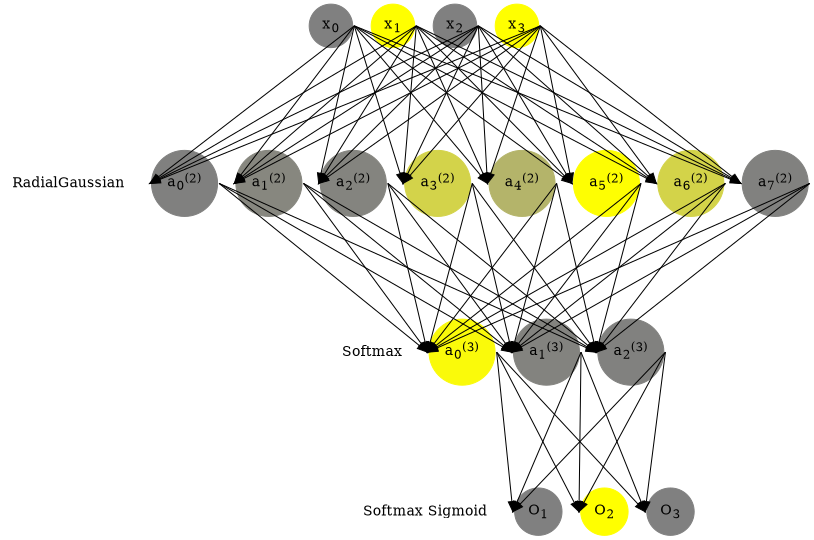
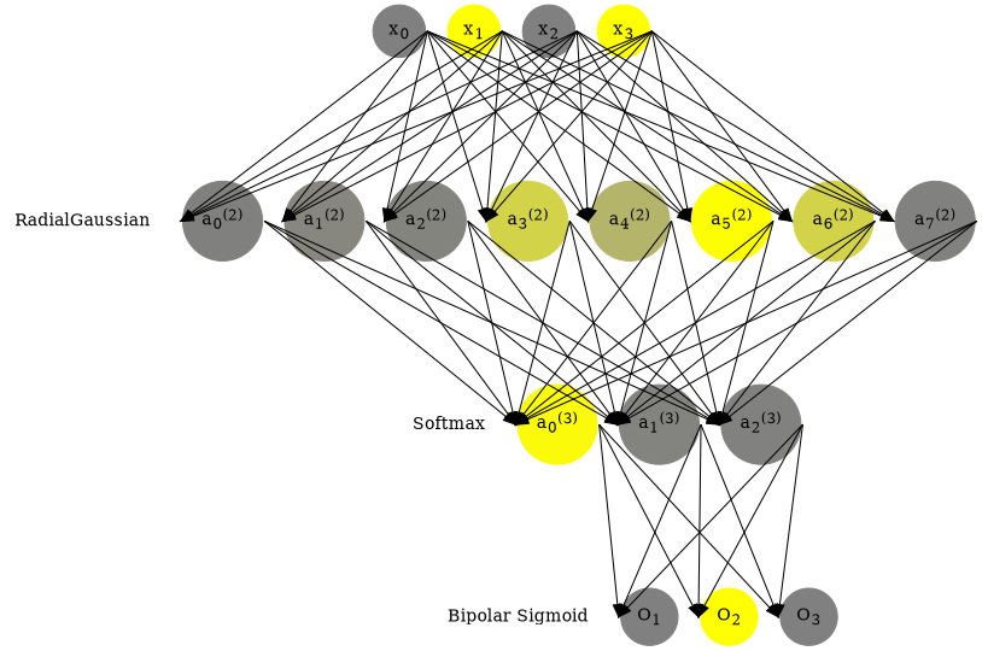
  digraph {
    rankdir=TB
    ranksep=1.4
    splines=false
    node [color="0.1667, 0.0, 0.5" fillcolor="0.1667, 0.0, 0.5" shape=circle style=filled]
    edge [headport=w style=solid tailport=e]
    n1 [label=<x<sub>0</sub>>]
    n2 [color="0.1667, 1.0, 1.0" fillcolor="0.1667, 1.0, 1.0" label=<x<sub>1</sub>>]
    n3 [label=<x<sub>2</sub>>]
    n4 [color="0.1667, 1.0, 1.0" fillcolor="0.1667, 1.0, 1.0" label=<x<sub>3</sub>>]
    n5 [color="0.1667, 0.001339, 0.500669" fillcolor="0.1667, 0.001339, 0.500669" label=<a<sub>0</sub><sup>(2)</sup>>]
    n6 [color="0.1667, 0.062245, 0.531122" fillcolor="0.1667, 0.062245, 0.531122" label=<a<sub>1</sub><sup>(2)</sup>>]
    n7 [color="0.1667, 0.032401, 0.516201" fillcolor="0.1667, 0.032401, 0.516201" label=<a<sub>2</sub><sup>(2)</sup>>]
    n8 [color="0.1667, 0.648899, 0.824450" fillcolor="0.1667, 0.648899, 0.824450" label=<a<sub>3</sub><sup>(2)</sup>>]
    n9 [color="0.1667, 0.412962, 0.706481" fillcolor="0.1667, 0.412962, 0.706481" label=<a<sub>4</sub><sup>(2)</sup>>]
    n10 [color="0.1667, 0.990325, 0.995162" fillcolor="0.1667, 0.990325, 0.995162" label=<a<sub>5</sub><sup>(2)</sup>>]
    n11 [color="0.1667, 0.652783, 0.826391" fillcolor="0.1667, 0.652783, 0.826391" label=<a<sub>6</sub><sup>(2)</sup>>]
    n12 [color="0.1667, 0.012815, 0.506407" fillcolor="0.1667, 0.012815, 0.506407" label=<a<sub>7</sub><sup>(2)</sup>>]
    n13 [color="0.1667, 0.957957, 0.978978" fillcolor="0.1667, 0.957957, 0.978978" label=<a<sub>0</sub><sup>(3)</sup>>]
    n14 [color="0.1667, 0.028983, 0.514491" fillcolor="0.1667, 0.028983, 0.514491" label=<a<sub>1</sub><sup>(3)</sup>>]
    n15 [color="0.1667, 0.013060, 0.506530" fillcolor="0.1667, 0.013060, 0.506530" label=<a<sub>2</sub><sup>(3)</sup>>]
    n16 [label=<O<sub>1</sub>>]
    n17 [color="0.1667, 1.0, 1.0" fillcolor="0.1667, 1.0, 1.0" label=<O<sub>2</sub>>]
    n18 [label=<O<sub>3</sub>>]
    n19 [label=RadialGaussian shape=plaintext color="" fillcolor="" style=""]
    n20 [label=Softmax shape=plaintext color="" fillcolor="" style=""]
-   n21 [label="Softmax Sigmoid" shape=plaintext color="" fillcolor="" style=""]
+   n21 [label="Bipolar Sigmoid" shape=plaintext color="" fillcolor="" style=""]
    subgraph sub_1 {
      n1
    }
    subgraph sub_2 {
      n2
    }
    subgraph sub_3 {
      n3
    }
    subgraph sub_4 {
      n4
    }
    subgraph sub_5 {
      n5
    }
    subgraph sub_6 {
      n6
    }
    subgraph sub_7 {
      n7
    }
    subgraph sub_8 {
      n8
    }
    subgraph sub_9 {
      n9
    }
    subgraph sub_10 {
      n10
    }
    subgraph sub_11 {
      n11
    }
    subgraph sub_12 {
      n12
    }
    subgraph sub_13 {
      n13
    }
    subgraph sub_14 {
      n14
    }
    subgraph sub_15 {
      n15
    }
    subgraph sub_16 {
      n16
    }
    subgraph sub_17 {
      n17
    }
    subgraph sub_18 {
      n18
    }
    subgraph sub_19 {
      rank=same
      n1
      n2
      n3
      n4
    }
    subgraph sub_20 {
      rank=same
      n5
      n6
      n7
      n8
      n9
      n10
      n11
      n12
    }
    subgraph sub_21 {
      rank=same
      n13
      n14
      n15
    }
    subgraph sub_22 {
      rank=same
      n16
      n17
      n18
    }
    subgraph sub_23 {
      rank=same
      n5
      n19
    }
    subgraph sub_24 {
      rank=same
      n13
      n20
    }
    subgraph sub_25 {
      rank=same
      n16
      n21
    }
    n1 -> n2 [style=invis]
    n1 -> n5
    n1 -> n6
    n1 -> n7
    n1 -> n8
    n1 -> n9
    n1 -> n10
    n1 -> n11
    n1 -> n12
    n2 -> n3 [style=invis]
    n2 -> n5
    n2 -> n6
    n2 -> n7
    n2 -> n8
    n2 -> n9
    n2 -> n10
    n2 -> n11
    n2 -> n12
    n3 -> n4 [style=invis]
    n3 -> n5
    n3 -> n6
    n3 -> n7
    n3 -> n8
    n3 -> n9
    n3 -> n10
    n3 -> n11
    n3 -> n12
    n4 -> n5
    n4 -> n6
    n4 -> n7
    n4 -> n8
    n4 -> n9
    n4 -> n10
    n4 -> n11
    n4 -> n12
    n5 -> n6 [style=invis]
    n5 -> n13
    n5 -> n14
    n5 -> n15
    n6 -> n7 [style=invis]
    n6 -> n13
    n6 -> n14
    n6 -> n15
    n7 -> n8 [style=invis]
    n7 -> n13
    n7 -> n14
    n7 -> n15
    n8 -> n9 [style=invis]
    n8 -> n13
    n8 -> n14
    n8 -> n15
    n9 -> n10 [style=invis]
    n9 -> n13
    n9 -> n14
    n9 -> n15
    n10 -> n11 [style=invis]
    n10 -> n13
    n10 -> n14
    n10 -> n15
    n11 -> n12 [style=invis]
    n11 -> n13
    n11 -> n14
    n11 -> n15
    n12 -> n13
    n12 -> n14
    n12 -> n15
    n13 -> n14 [style=invis]
    n13 -> n16
    n13 -> n17
    n13 -> n18
    n14 -> n15 [style=invis]
    n14 -> n16
    n14 -> n17
    n14 -> n18
    n15 -> n16
    n15 -> n17
    n15 -> n18
    n16 -> n17 [style=invis]
    n17 -> n18 [style=invis]
    n19 -> n5 [style=invis]
    n20 -> n13 [style=invis]
    n21 -> n16 [style=invis]
  }
